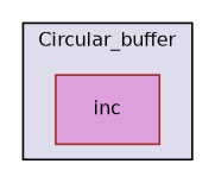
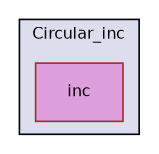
  digraph {
    compound=true
    n1 [fillcolor=plum fontname=Helvetica fontsize=10 label=inc pencolor=black shape=box style=filled color=brown]
    subgraph cluster_1 {
      bgcolor="#ddddee"
      fontname=Helvetica
      fontsize=10
-     label=Circular_buffer
+     label=Circular_inc
      pencolor=black
      n1
    }
  }
